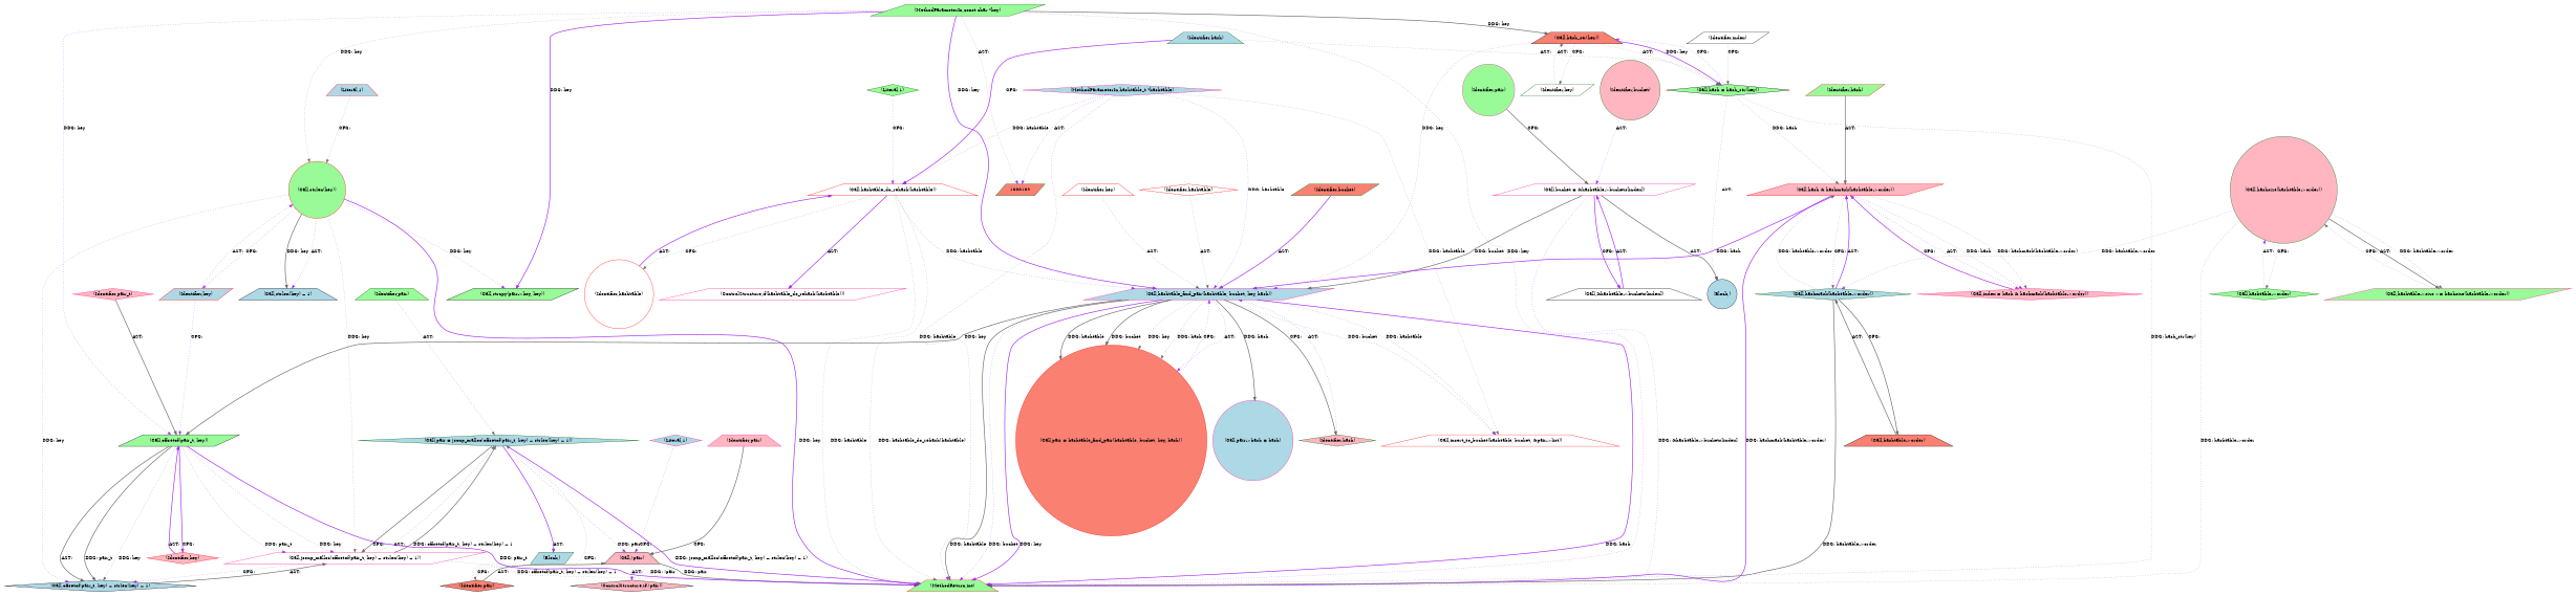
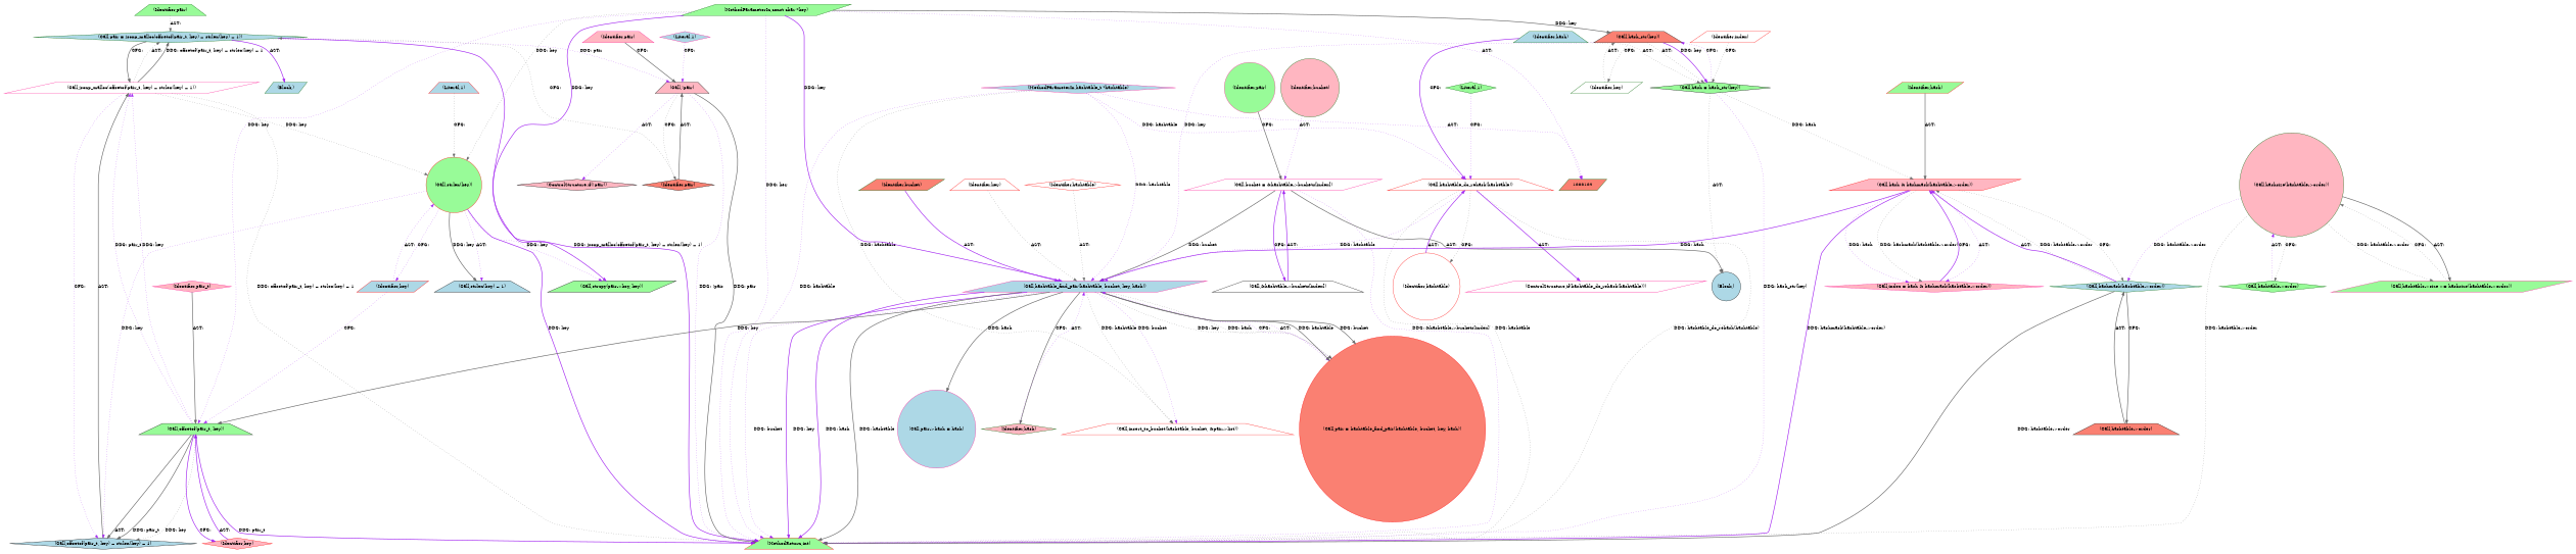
  digraph {
    node [color=darkgreen fillcolor=lightblue shape=parallelogram style=filled]
    edge [color=gray40 style=dotted]
    n1 [label="(Call,pair = jsonp_malloc(offsetof(pair_t, key) + strlen(key) + 1))" shape=diamond]
    n2 [color=deeppink fillcolor=white label="(Call,jsonp_malloc(offsetof(pair_t, key) + strlen(key) + 1))"]
    n3 [color=black fillcolor=lightpink label="(Call,!pair)" shape=trapezium]
    n4 [color=red fillcolor=palegreen label="(MethodReturn,int)" shape=trapezium]
    n5 [label="(Block,)"]
    n6 [color=black label="(Call,offsetof(pair_t, key) + strlen(key) + 1)" shape=diamond]
    n7 [color=black fillcolor=salmon label="(Identifier,pair)" shape=diamond]
    n8 [color=black fillcolor=lightpink label="(ControlStructure,if(!pair))" shape=diamond]
-   n9 [color=black fillcolor=palegreen label="(Call,offsetof(pair_t, key))"]
+   n9 [color=black fillcolor=palegreen label="(Call,offsetof(pair_t, key))" shape=trapezium]
    n10 [color=red fillcolor=lightpink label="(Identifier,key)" shape=diamond]
    n11 [color=red fillcolor=palegreen label="(Call,strlen(key))" shape=circle]
    n12 [color=black fillcolor=palegreen label="(Call,strcpy(pair->key, key))"]
    n13 [color=red label="(Identifier,key)"]
    n14 [color=black label="(Call,strlen(key) + 1)" shape=trapezium]
    n15 [color=deeppink label="(Call,hashtable_find_pair(hashtable, bucket, key, hash))"]
    n16 [fillcolor=lightpink label="(Identifier,hash)" shape=diamond]
    n17 [color=red fillcolor=white label="(Call,insert_to_bucket(hashtable, bucket, &pair->list))" shape=trapezium]
    n18 [color=red fillcolor=salmon label="(Call,pair = hashtable_find_pair(hashtable, bucket, key, hash))" shape=circle]
    n19 [color=deeppink label="(Call,pair->hash = hash)" shape=circle]
    n20 [color=red fillcolor=white label="(Call,hashtable_do_rehash(hashtable))" shape=trapezium]
    n21 [color=red fillcolor=white label="(Identifier,hashtable)" shape=circle]
    n22 [color=deeppink fillcolor=white label="(ControlStructure,if(hashtable_do_rehash(hashtable)))"]
    n23 [color=deeppink label="(MethodParameterIn,hashtable_t *hashtable)" shape=diamond]
    1000102 [fillcolor=salmon]
    n25 [color=deeppink fillcolor=white label="(Call,bucket = &hashtable->buckets[index])"]
    n26 [color=black label="(Block,)" shape=circle]
    n27 [color=black fillcolor=white label="(Call,&hashtable->buckets[index])" shape=trapezium]
    n28 [color=black fillcolor=salmon label="(Call,hash_str(key))" shape=trapezium]
    n29 [color=black fillcolor=palegreen label="(Call,hash = hash_str(key))" shape=diamond]
    n30 [fillcolor=white label="(Identifier,key)"]
    n31 [color=red fillcolor=lightpink label="(Call,hash & hashmask(hashtable->order))"]
    n32 [fillcolor=palegreen label="(MethodParameterIn,const char *key)"]
    n33 [label="(Call,hashmask(hashtable->order))" shape=diamond]
    n34 [color=deeppink fillcolor=lightpink label="(Call,index = hash & hashmask(hashtable->order))" shape=diamond]
    n35 [color=black fillcolor=salmon label="(Call,hashtable->order)" shape=trapezium]
    n36 [fillcolor=lightpink label="(Call,hashsize(hashtable->order))" shape=circle]
    n37 [color=deeppink fillcolor=palegreen label="(Call,hashtable->size >= hashsize(hashtable->order))"]
    n38 [fillcolor=palegreen label="(Call,hashtable->order)" shape=diamond]
    n39 [label="(Identifier,hash)" shape=trapezium]
    n40 [color=red label="(Literal,1)" shape=trapezium]
    n41 [fillcolor=palegreen label="(Identifier,pair)" shape=trapezium]
    n42 [fillcolor=salmon label="(Identifier,bucket)"]
    n43 [color=deeppink label="(Literal,1)" shape=diamond]
    n44 [fillcolor=palegreen label="(Literal,1)" shape=diamond]
    n45 [color=deeppink fillcolor=lightpink label="(Identifier,pair)" shape=trapezium]
-   n46 [color=black fillcolor=white label="(Identifier,index)"]
+   n46 [color=red fillcolor=white label="(Identifier,index)"]
    n47 [color=red fillcolor=white label="(Identifier,key)" shape=trapezium]
    n48 [fillcolor=lightpink label="(Identifier,bucket)" shape=circle]
    n49 [color=red fillcolor=palegreen label="(Identifier,hash)"]
    n50 [color=red fillcolor=white label="(Identifier,hashtable)" shape=diamond]
    n51 [color=deeppink fillcolor=lightpink label="(Identifier,pair_t)" shape=diamond]
    n52 [color=deeppink fillcolor=palegreen label="(Identifier,pair)" shape=circle]
    n1 -> n2 [label="CFG: " style=bold]
    n1 -> n3 [color=purple label="DDG: pair"]
    n1 -> n4 [color=purple label="DDG: jsonp_malloc(offsetof(pair_t, key) + strlen(key) + 1)" style=bold]
    n1 -> n5 [color=purple label="AST: " style=bold]
    n2 -> n1 [label="AST: "]
    n2 -> n1 [label="DDG: offsetof(pair_t, key) + strlen(key) + 1" style=bold]
    n2 -> n4 [label="DDG: offsetof(pair_t, key) + strlen(key) + 1"]
    n2 -> n6 [color=purple label="CFG: "]
    n3 -> n4 [label="DDG: pair" style=bold]
    n3 -> n4 [color=purple label="DDG: !pair"]
    n3 -> n7 [label="CFG: "]
    n3 -> n8 [color=purple label="AST: "]
    n6 -> n2 [label="AST: " style=bold]
    n7 -> n1 [label="CFG: "]
    n7 -> n3 [label="AST: " style=bold]
    n9 -> n2 [color=purple label="DDG: pair_t"]
    n9 -> n2 [color=purple label="DDG: key"]
    n9 -> n4 [color=purple label="DDG: pair_t" style=bold]
    n9 -> n6 [label="AST: " style=bold]
    n9 -> n6 [label="DDG: pair_t" style=bold]
    n9 -> n6 [label="DDG: key"]
    n9 -> n10 [color=purple label="CFG: " style=bold]
    n10 -> n9 [color=purple label="AST: " style=bold]
-   n11 -> n2 [label="DDG: key"]
+   n2 -> n11 [label="DDG: key"]
    n11 -> n4 [color=purple label="DDG: key" style=bold]
    n11 -> n6 [color=purple label="DDG: key"]
    n11 -> n12 [color=purple label="DDG: key"]
    n11 -> n13 [color=purple label="CFG: "]
    n11 -> n14 [color=purple label="AST: "]
    n11 -> n14 [label="DDG: key" style=bold]
    n13 -> n9 [color=purple label="CFG: "]
    n13 -> n11 [color=purple label="AST: "]
    n15 -> n4 [color=purple label="DDG: bucket"]
    n15 -> n4 [color=purple label="DDG: key" style=bold]
    n15 -> n4 [color=purple label="DDG: hash" style=bold]
    n15 -> n4 [label="DDG: hashtable" style=bold]
    n15 -> n9 [label="DDG: key" style=bold]
    n15 -> n16 [label="CFG: " style=bold]
    n15 -> n17 [label="DDG: hashtable"]
    n15 -> n17 [color=purple label="DDG: bucket"]
    n15 -> n18 [color=purple label="AST: "]
    n15 -> n18 [label="DDG: hashtable" style=bold]
    n15 -> n18 [label="DDG: bucket" style=bold]
    n15 -> n18 [label="DDG: key"]
    n15 -> n18 [label="DDG: hash"]
    n15 -> n19 [label="DDG: hash" style=bold]
    n16 -> n15 [color=purple label="AST: "]
    n18 -> n15 [color=purple label="CFG: "]
    n20 -> n4 [label="DDG: hashtable"]
    n20 -> n4 [label="DDG: hashtable_do_rehash(hashtable)"]
    n20 -> n15 [color=purple label="DDG: hashtable"]
    n20 -> n21 [label="CFG: "]
    n20 -> n22 [color=purple label="AST: " style=bold]
    n21 -> n20 [color=purple label="AST: " style=bold]
    n23 -> n4 [color=purple label="DDG: hashtable"]
    n23 -> n15 [color=purple label="DDG: hashtable"]
    n23 -> n17 [label="DDG: hashtable"]
    n23 -> n20 [color=purple label="DDG: hashtable"]
    n23 -> 1000102 [color=purple label="AST: "]
    n25 -> n4 [color=purple label="DDG: &hashtable->buckets[index]"]
    n25 -> n15 [label="DDG: bucket" style=bold]
    n25 -> n26 [label="AST: " style=bold]
    n25 -> n27 [color=purple label="CFG: " style=bold]
    n27 -> n25 [color=purple label="AST: " style=bold]
    n28 -> n15 [color=purple label="DDG: key"]
    n28 -> n29 [label="AST: "]
    n28 -> n29 [color=purple label="DDG: key" style=bold]
    n28 -> n30 [label="CFG: "]
    n29 -> n4 [color=purple label="DDG: hash_str(key)"]
    n29 -> n26 [label="AST: "]
    n29 -> n28 [color=purple label="CFG: "]
    n29 -> n31 [label="DDG: hash"]
    n30 -> n28 [label="AST: "]
    n31 -> n4 [color=purple label="DDG: hashmask(hashtable->order)" style=bold]
    n31 -> n15 [color=purple label="DDG: hash" style=bold]
    n31 -> n33 [label="CFG: "]
    n31 -> n34 [color=purple label="AST: "]
    n31 -> n34 [color=purple label="DDG: hash"]
    n31 -> n34 [label="DDG: hashmask(hashtable->order)"]
    n32 -> n4 [color=purple label="DDG: key"]
    n32 -> n9 [color=purple label="DDG: key"]
    n32 -> n11 [label="DDG: key"]
    n32 -> n12 [color=purple label="DDG: key" style=bold]
    n32 -> n15 [color=purple label="DDG: key" style=bold]
    n32 -> 1000102 [color=purple label="AST: "]
    n32 -> n28 [label="DDG: key" style=bold]
    n33 -> n4 [label="DDG: hashtable->order" style=bold]
    n33 -> n31 [color=purple label="AST: " style=bold]
    n33 -> n31 [label="DDG: hashtable->order"]
    n33 -> n35 [label="CFG: " style=bold]
    n34 -> n31 [color=purple label="CFG: " style=bold]
    n35 -> n33 [label="AST: " style=bold]
    n36 -> n4 [label="DDG: hashtable->order"]
    n36 -> n33 [color=purple label="DDG: hashtable->order"]
    n36 -> n37 [label="AST: " style=bold]
    n36 -> n37 [label="DDG: hashtable->order"]
    n36 -> n38 [label="CFG: "]
    n37 -> n36 [label="CFG: "]
    n38 -> n36 [color=purple label="AST: "]
    n39 -> n20 [color=purple label="CFG: " style=bold]
    n39 -> n29 [label="AST: "]
    n40 -> n11 [label="CFG: "]
    n41 -> n1 [label="AST: "]
    n42 -> n15 [color=purple label="AST: " style=bold]
    n43 -> n3 [color=purple label="CFG: "]
    n44 -> n20 [color=purple label="CFG: "]
    n45 -> n3 [label="CFG: " style=bold]
    n46 -> n29 [label="CFG: "]
    n47 -> n15 [label="AST: "]
    n48 -> n25 [color=purple label="AST: "]
    n49 -> n31 [label="AST: " style=bold]
    n50 -> n15 [label="AST: "]
    n51 -> n9 [label="AST: " style=bold]
    n52 -> n25 [label="CFG: " style=bold]
  }
